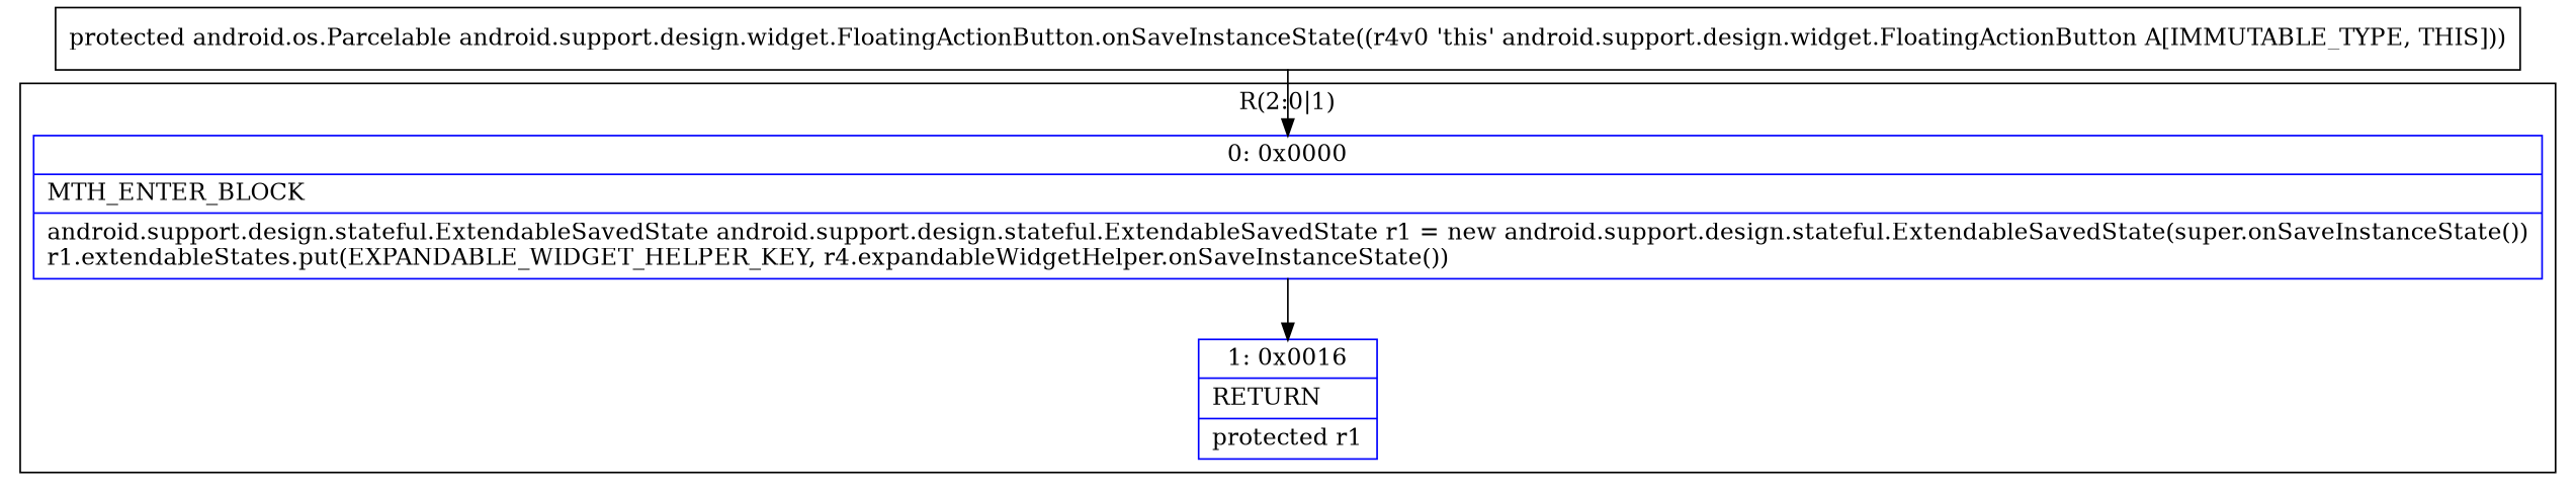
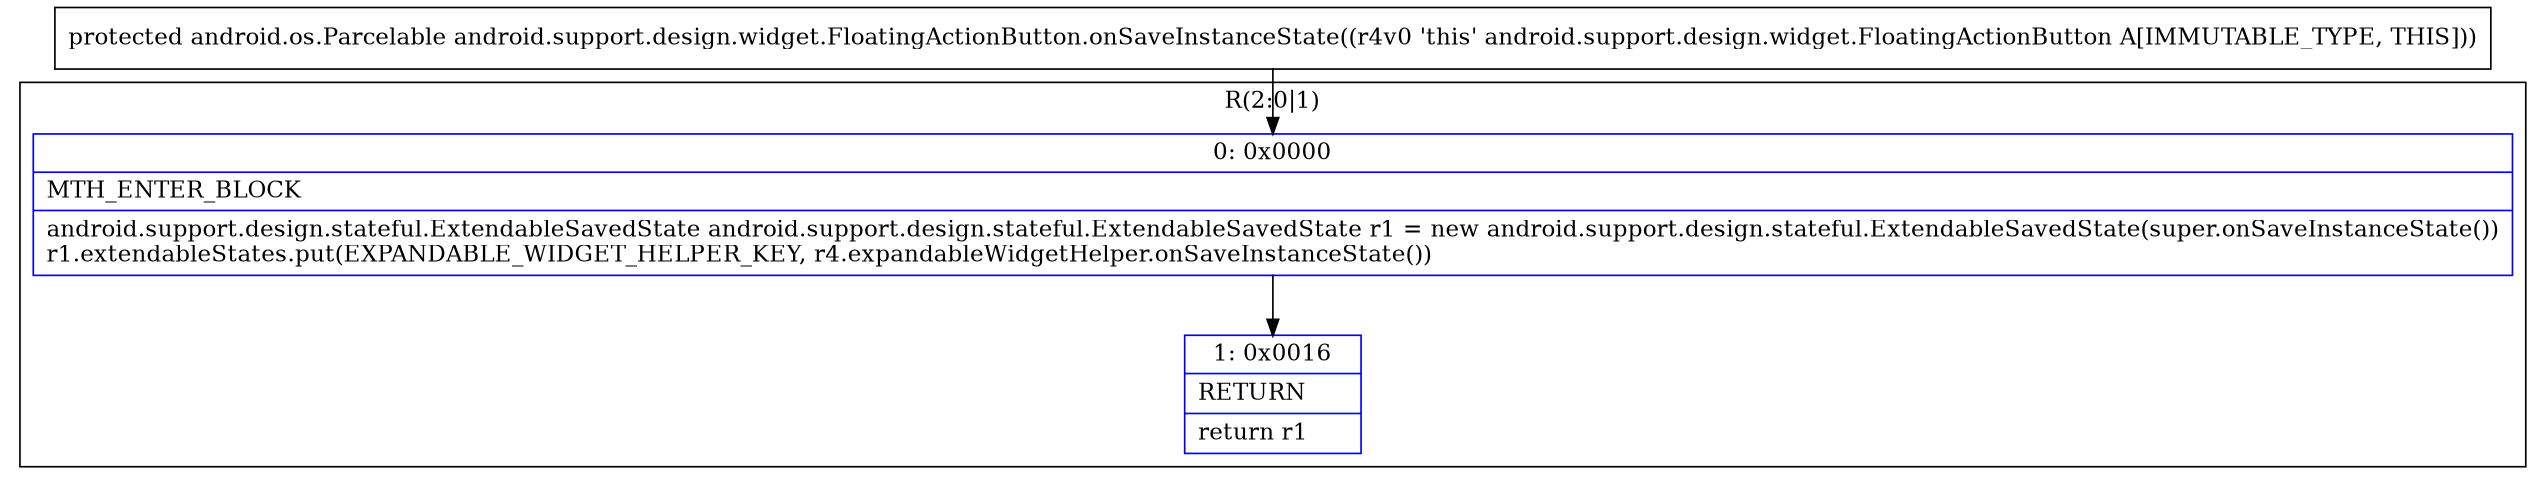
  digraph {
    fontname="DejaVu Serif"
    node [color=blue shape=record fontname="DejaVu Serif"]
    edge [fontname="DejaVu Serif"]
    n1 [label="{0\:\ 0x0000|MTH_ENTER_BLOCK\l|android.support.design.stateful.ExtendableSavedState android.support.design.stateful.ExtendableSavedState r1 = new android.support.design.stateful.ExtendableSavedState(super.onSaveInstanceState())\lr1.extendableStates.put(EXPANDABLE_WIDGET_HELPER_KEY, r4.expandableWidgetHelper.onSaveInstanceState())\l}"]
-   n2 [label="{1\:\ 0x0016|RETURN\l|protected r1\l}"]
+   n2 [label="{1\:\ 0x0016|RETURN\l|return r1\l}"]
    n3 [label="{protected android.os.Parcelable android.support.design.widget.FloatingActionButton.onSaveInstanceState((r4v0 'this' android.support.design.widget.FloatingActionButton A[IMMUTABLE_TYPE, THIS])) }" color=""]
    subgraph cluster_1 {
      label="R(2:0|1)"
      n1
      n2
    }
    n1 -> n2
    n3 -> n1
  }
